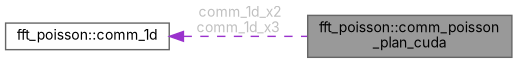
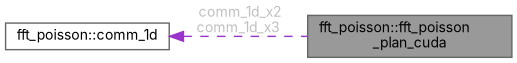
  digraph {
    rankdir=LR
    fontname=Inter
    node [color=gray40 fontname=Inter fontsize=10 shape=box style=filled]
-   n1 [fillcolor=grey60 fontcolor=black height=0.2 label="fft_poisson::comm_poisson\l_plan_cuda" width=0.4]
+   n1 [fillcolor=grey60 fontcolor=black height=0.2 label="fft_poisson::fft_poisson\l_plan_cuda" width=0.4]
    n2 [fillcolor=white height=0.2 label="fft_poisson::comm_1d" width=0.4]
    n2 -> n1 [color=darkorchid3 dir=back fontcolor=grey fontname=Inter fontsize=10 label=" comm_1d_x2\ncomm_1d_x3" labelfontname=Helvetica labelfontsize=10 style=dashed]
  }
